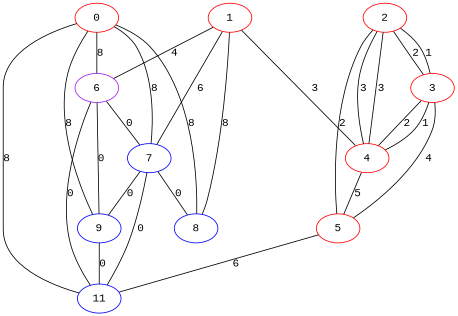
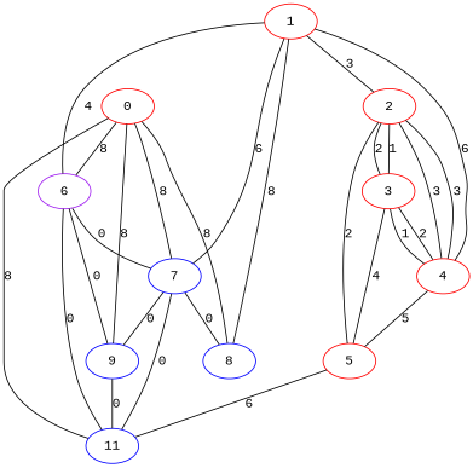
  graph {
    fontname="Liberation Mono"
    node [color=red fontname="Liberation Mono" weight=1]
    edge [fontname="Liberation Mono"]
    6 [color=purple weight=4]
    0
    7 [color=blue weight=3]
    8 [color=blue weight=3]
    9 [color=blue weight=3]
    11 [color=blue weight=3]
    1
    2
    4
    3
    5
    6 -- 7 [label=0]
    6 -- 9 [label=0]
    6 -- 11 [label=0]
    0 -- 6 [label=8]
    0 -- 7 [label=8]
    0 -- 8 [label=8]
    0 -- 9 [label=8]
    0 -- 11 [label=8]
    7 -- 8 [label=0]
    7 -- 9 [label=0]
    7 -- 11 [label=0]
    9 -- 11 [label=0]
    1 -- 6 [label=4]
    1 -- 7 [label=6]
    1 -- 8 [label=8]
-   1 -- 4 [label=3]
+   1 -- 2 [label=3]
+   1 -- 4 [label=6]
    2 -- 4 [label=3]
    2 -- 4 [label=3]
    2 -- 3 [label=2]
    2 -- 3 [label=1]
    2 -- 5 [label=2]
    4 -- 5 [label=5]
    3 -- 4 [label=1]
    3 -- 4 [label=2]
    3 -- 5 [label=4]
    5 -- 11 [label=6]
  }
